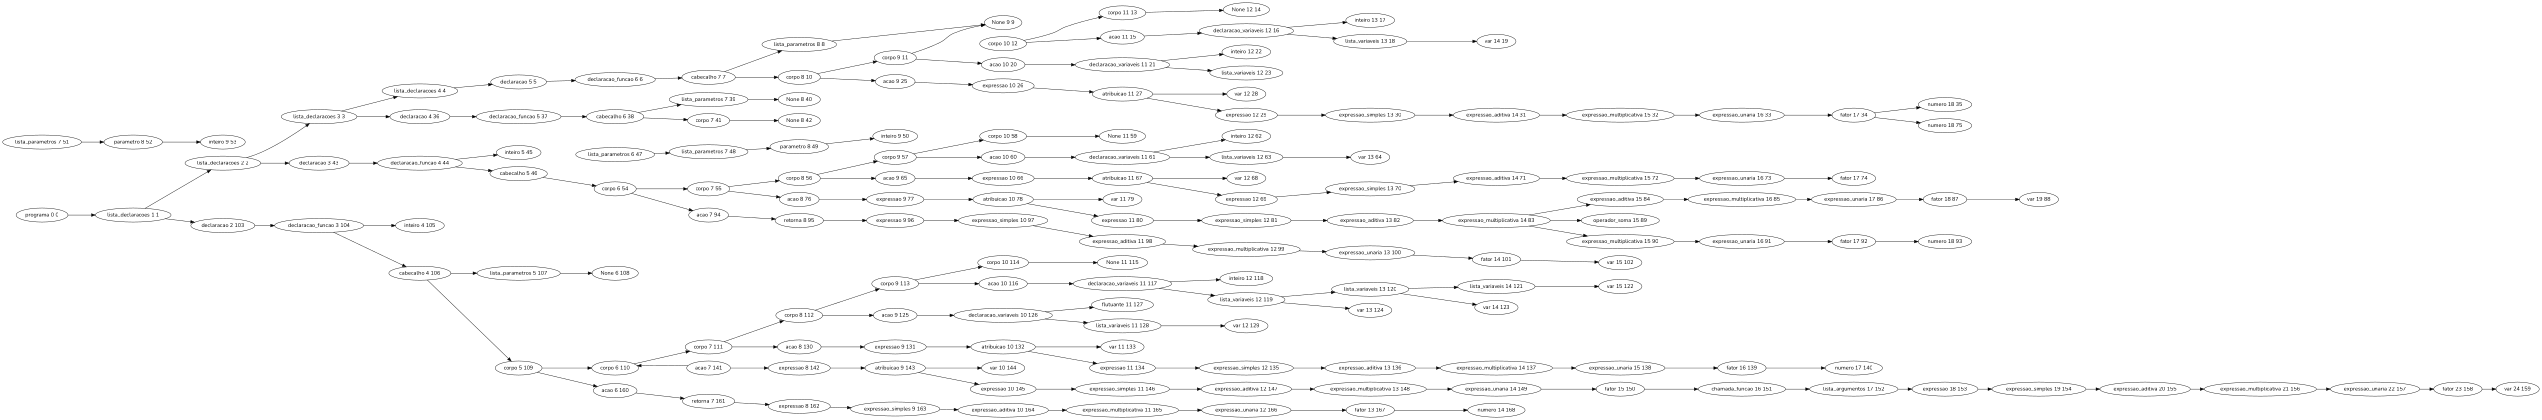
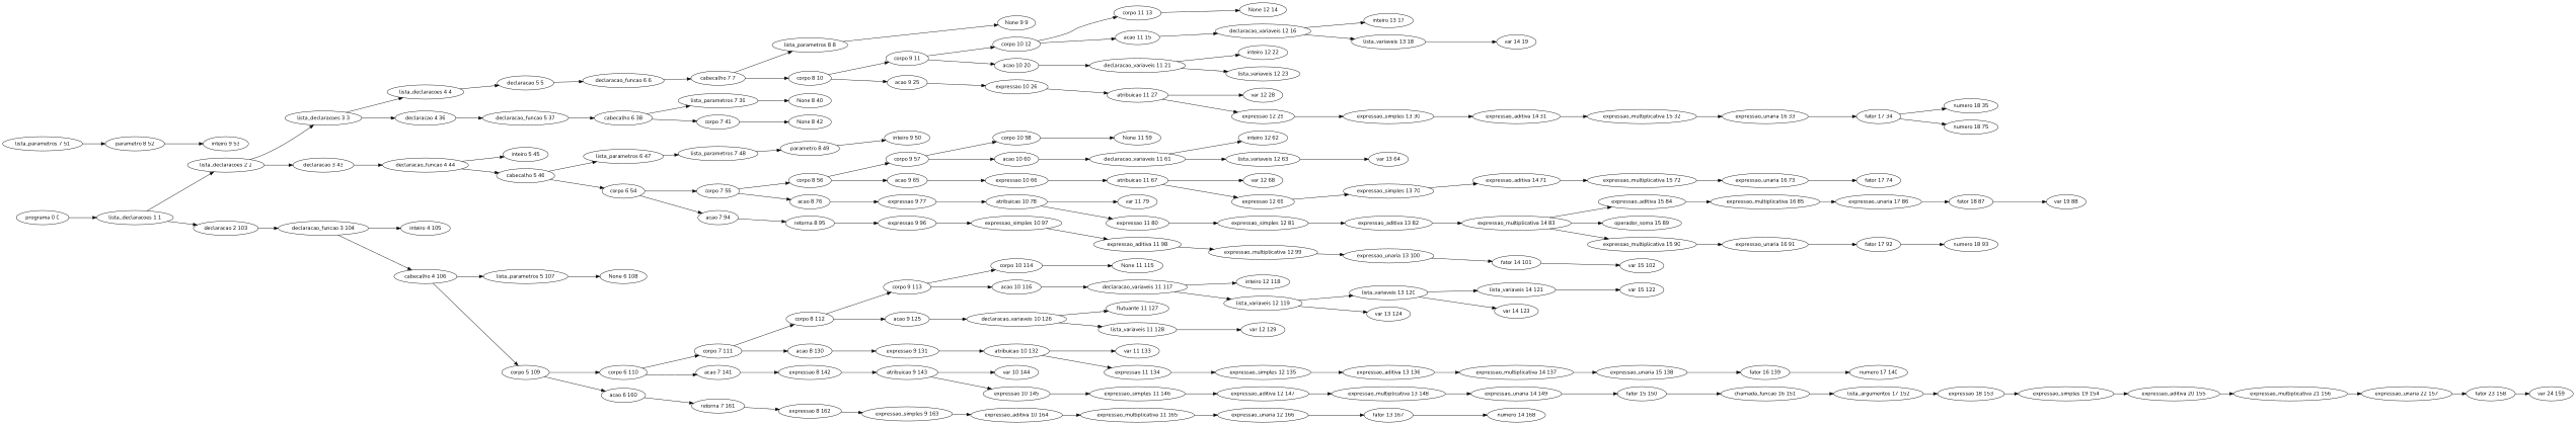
  digraph {
    fontname=Nunito
    rankdir=LR
    node [fontname=Nunito]
    edge [fontname=Nunito]
    "programa 0 0"
    "lista_declaracoes 1 1"
    "lista_declaracoes 2 2"
    "declaracao 2 103"
    "lista_declaracoes 3 3"
    "declaracao 3 43"
    "declaracao_funcao 3 104"
    "lista_declaracoes 4 4"
    "declaracao 4 36"
    "declaracao_funcao 4 44"
    "declaracao 5 5"
    "declaracao_funcao 5 37"
    "declaracao_funcao 6 6"
    "cabecalho 7 7"
    "lista_parametros 8 8"
    "corpo 8 10"
    "None 9 9"
    "corpo 9 11"
    "acao 9 25"
    "corpo 10 12"
    "acao 10 20"
    "expressao 10 26"
    "corpo 11 13"
    "acao 11 15"
    "declaracao_variaveis 11 21"
    "None 12 14"
    "declaracao_variaveis 12 16"
    "inteiro 13 17"
    "lista_variaveis 13 18"
    "var 14 19"
    "inteiro 12 22"
    "lista_variaveis 12 23"
    "atribuicao 11 27"
    "var 12 28"
    "expressao 12 29"
    "expressao_simples 13 30"
    "expressao_aditiva 14 31"
    "expressao_multiplicativa 15 32"
    "expressao_unaria 16 33"
    "fator 17 34"
    "numero 18 35"
    "numero 18 75"
    "cabecalho 6 38"
    "lista_parametros 7 39"
    "corpo 7 41"
    "None 8 40"
    "None 8 42"
    "inteiro 5 45"
    "cabecalho 5 46"
    "lista_parametros 6 47"
    "corpo 6 54"
    "lista_parametros 7 48"
    "corpo 7 55"
    "acao 7 94"
    "parametro 8 49"
    "lista_parametros 7 51"
    "parametro 8 52"
    "inteiro 9 50"
    "inteiro 9 53"
    "corpo 8 56"
    "acao 8 76"
    "retorna 8 95"
    "corpo 9 57"
    "acao 9 65"
    "expressao 9 77"
    "corpo 10 58"
    "acao 10 60"
    "expressao 10 66"
    "None 11 59"
    "declaracao_variaveis 11 61"
    "inteiro 12 62"
    "lista_variaveis 12 63"
    "var 13 64"
    "atribuicao 11 67"
    "var 12 68"
    "expressao 12 69"
    "expressao_simples 13 70"
    "expressao_aditiva 14 71"
    "expressao_multiplicativa 15 72"
    "expressao_unaria 16 73"
    "fator 17 74"
    "atribuicao 10 78"
    "var 11 79"
    "expressao 11 80"
    "expressao_simples 12 81"
    "expressao_aditiva 13 82"
    "expressao_multiplicativa 14 83"
    "expressao_aditiva 15 84"
    "operador_soma 15 89"
    "expressao_multiplicativa 15 90"
    "expressao_multiplicativa 16 85"
    "expressao_unaria 16 91"
    "expressao_unaria 17 86"
    "fator 18 87"
    "var 19 88"
    "fator 17 92"
    "numero 18 93"
    "expressao 9 96"
    "expressao_simples 10 97"
    "expressao_aditiva 11 98"
    "expressao_multiplicativa 12 99"
    "expressao_unaria 13 100"
    "fator 14 101"
    "var 15 102"
    "inteiro 4 105"
    "cabecalho 4 106"
    "lista_parametros 5 107"
    "corpo 5 109"
    "None 6 108"
    "corpo 6 110"
    "acao 6 160"
    "corpo 7 111"
    "acao 7 141"
    "retorna 7 161"
    "corpo 8 112"
    "acao 8 130"
    "expressao 8 142"
    "corpo 9 113"
    "acao 9 125"
    "expressao 9 131"
    "corpo 10 114"
    "acao 10 116"
    "declaracao_variaveis 10 126"
    "None 11 115"
    "declaracao_variaveis 11 117"
    "inteiro 12 118"
    "lista_variaveis 12 119"
    "lista_variaveis 13 120"
    "var 13 124"
    "lista_variaveis 14 121"
    "var 14 123"
    "var 15 122"
    "flutuante 11 127"
    "lista_variaveis 11 128"
    "var 12 129"
    "atribuicao 10 132"
    "var 11 133"
    "expressao 11 134"
    "expressao_simples 12 135"
    "expressao_aditiva 13 136"
    "expressao_multiplicativa 14 137"
    "expressao_unaria 15 138"
    "fator 16 139"
    "numero 17 140"
    "atribuicao 9 143"
    "var 10 144"
    "expressao 10 145"
    "expressao_simples 11 146"
    "expressao_aditiva 12 147"
    "expressao_multiplicativa 13 148"
    "expressao_unaria 14 149"
    "fator 15 150"
    "chamada_funcao 16 151"
    "lista_argumentos 17 152"
    "expressao 18 153"
    "expressao_simples 19 154"
    "expressao_aditiva 20 155"
    "expressao_multiplicativa 21 156"
    "expressao_unaria 22 157"
    "fator 23 158"
    "var 24 159"
    "expressao 8 162"
    "expressao_simples 9 163"
    "expressao_aditiva 10 164"
    "expressao_multiplicativa 11 165"
    "expressao_unaria 12 166"
    "fator 13 167"
    "numero 14 168"
    "programa 0 0" -> "lista_declaracoes 1 1"
    "lista_declaracoes 1 1" -> "lista_declaracoes 2 2"
    "lista_declaracoes 1 1" -> "declaracao 2 103"
    "lista_declaracoes 2 2" -> "lista_declaracoes 3 3"
    "lista_declaracoes 2 2" -> "declaracao 3 43"
    "declaracao 2 103" -> "declaracao_funcao 3 104"
    "lista_declaracoes 3 3" -> "lista_declaracoes 4 4"
    "lista_declaracoes 3 3" -> "declaracao 4 36"
    "declaracao 3 43" -> "declaracao_funcao 4 44"
    "declaracao_funcao 3 104" -> "inteiro 4 105"
    "declaracao_funcao 3 104" -> "cabecalho 4 106"
    "lista_declaracoes 4 4" -> "declaracao 5 5"
    "declaracao 4 36" -> "declaracao_funcao 5 37"
    "declaracao_funcao 4 44" -> "inteiro 5 45"
    "declaracao_funcao 4 44" -> "cabecalho 5 46"
    "declaracao 5 5" -> "declaracao_funcao 6 6"
    "declaracao_funcao 5 37" -> "cabecalho 6 38"
    "declaracao_funcao 6 6" -> "cabecalho 7 7"
    "cabecalho 7 7" -> "lista_parametros 8 8"
    "cabecalho 7 7" -> "corpo 8 10"
    "lista_parametros 8 8" -> "None 9 9"
    "corpo 8 10" -> "corpo 9 11"
    "corpo 8 10" -> "acao 9 25"
-   "corpo 9 11" -> "None 9 9"
+   "corpo 9 11" -> "corpo 10 12"
    "corpo 9 11" -> "acao 10 20"
    "acao 9 25" -> "expressao 10 26"
    "corpo 10 12" -> "corpo 11 13"
    "corpo 10 12" -> "acao 11 15"
    "acao 10 20" -> "declaracao_variaveis 11 21"
    "expressao 10 26" -> "atribuicao 11 27"
    "corpo 11 13" -> "None 12 14"
    "acao 11 15" -> "declaracao_variaveis 12 16"
    "declaracao_variaveis 11 21" -> "inteiro 12 22"
    "declaracao_variaveis 11 21" -> "lista_variaveis 12 23"
    "declaracao_variaveis 12 16" -> "inteiro 13 17"
    "declaracao_variaveis 12 16" -> "lista_variaveis 13 18"
    "lista_variaveis 13 18" -> "var 14 19"
    "atribuicao 11 27" -> "var 12 28"
    "atribuicao 11 27" -> "expressao 12 29"
    "expressao 12 29" -> "expressao_simples 13 30"
    "expressao_simples 13 30" -> "expressao_aditiva 14 31"
    "expressao_aditiva 14 31" -> "expressao_multiplicativa 15 32"
    "expressao_multiplicativa 15 32" -> "expressao_unaria 16 33"
    "expressao_unaria 16 33" -> "fator 17 34"
    "fator 17 34" -> "numero 18 35"
    "fator 17 34" -> "numero 18 75"
    "cabecalho 6 38" -> "lista_parametros 7 39"
    "cabecalho 6 38" -> "corpo 7 41"
    "lista_parametros 7 39" -> "None 8 40"
    "corpo 7 41" -> "None 8 42"
+   "cabecalho 5 46" -> "lista_parametros 6 47"
    "cabecalho 5 46" -> "corpo 6 54"
    "lista_parametros 6 47" -> "lista_parametros 7 48"
    "corpo 6 54" -> "corpo 7 55"
    "corpo 6 54" -> "acao 7 94"
    "lista_parametros 7 48" -> "parametro 8 49"
    "corpo 7 55" -> "corpo 8 56"
    "corpo 7 55" -> "acao 8 76"
    "acao 7 94" -> "retorna 8 95"
    "parametro 8 49" -> "inteiro 9 50"
    "lista_parametros 7 51" -> "parametro 8 52"
    "parametro 8 52" -> "inteiro 9 53"
    "corpo 8 56" -> "corpo 9 57"
    "corpo 8 56" -> "acao 9 65"
    "acao 8 76" -> "expressao 9 77"
    "retorna 8 95" -> "expressao 9 96"
    "corpo 9 57" -> "corpo 10 58"
    "corpo 9 57" -> "acao 10 60"
    "acao 9 65" -> "expressao 10 66"
    "expressao 9 77" -> "atribuicao 10 78"
    "corpo 10 58" -> "None 11 59"
    "acao 10 60" -> "declaracao_variaveis 11 61"
    "expressao 10 66" -> "atribuicao 11 67"
    "declaracao_variaveis 11 61" -> "inteiro 12 62"
    "declaracao_variaveis 11 61" -> "lista_variaveis 12 63"
    "lista_variaveis 12 63" -> "var 13 64"
    "atribuicao 11 67" -> "var 12 68"
    "atribuicao 11 67" -> "expressao 12 69"
    "expressao 12 69" -> "expressao_simples 13 70"
    "expressao_simples 13 70" -> "expressao_aditiva 14 71"
    "expressao_aditiva 14 71" -> "expressao_multiplicativa 15 72"
    "expressao_multiplicativa 15 72" -> "expressao_unaria 16 73"
    "expressao_unaria 16 73" -> "fator 17 74"
    "atribuicao 10 78" -> "var 11 79"
    "atribuicao 10 78" -> "expressao 11 80"
    "expressao 11 80" -> "expressao_simples 12 81"
    "expressao_simples 12 81" -> "expressao_aditiva 13 82"
    "expressao_aditiva 13 82" -> "expressao_multiplicativa 14 83"
    "expressao_multiplicativa 14 83" -> "expressao_aditiva 15 84"
    "expressao_multiplicativa 14 83" -> "operador_soma 15 89"
    "expressao_multiplicativa 14 83" -> "expressao_multiplicativa 15 90"
    "expressao_aditiva 15 84" -> "expressao_multiplicativa 16 85"
    "expressao_multiplicativa 15 90" -> "expressao_unaria 16 91"
    "expressao_multiplicativa 16 85" -> "expressao_unaria 17 86"
    "expressao_unaria 16 91" -> "fator 17 92"
    "expressao_unaria 17 86" -> "fator 18 87"
    "fator 18 87" -> "var 19 88"
    "fator 17 92" -> "numero 18 93"
    "expressao 9 96" -> "expressao_simples 10 97"
    "expressao_simples 10 97" -> "expressao_aditiva 11 98"
    "expressao_aditiva 11 98" -> "expressao_multiplicativa 12 99"
    "expressao_multiplicativa 12 99" -> "expressao_unaria 13 100"
    "expressao_unaria 13 100" -> "fator 14 101"
    "fator 14 101" -> "var 15 102"
    "cabecalho 4 106" -> "lista_parametros 5 107"
    "cabecalho 4 106" -> "corpo 5 109"
    "lista_parametros 5 107" -> "None 6 108"
    "corpo 5 109" -> "corpo 6 110"
    "corpo 5 109" -> "acao 6 160"
    "corpo 6 110" -> "corpo 7 111"
-   "acao 7 141" -> "corpo 6 110"
+   "corpo 6 110" -> "acao 7 141"
    "acao 6 160" -> "retorna 7 161"
    "corpo 7 111" -> "corpo 8 112"
    "corpo 7 111" -> "acao 8 130"
    "acao 7 141" -> "expressao 8 142"
    "retorna 7 161" -> "expressao 8 162"
    "corpo 8 112" -> "corpo 9 113"
    "corpo 8 112" -> "acao 9 125"
    "acao 8 130" -> "expressao 9 131"
    "expressao 8 142" -> "atribuicao 9 143"
    "corpo 9 113" -> "corpo 10 114"
    "corpo 9 113" -> "acao 10 116"
    "acao 9 125" -> "declaracao_variaveis 10 126"
    "expressao 9 131" -> "atribuicao 10 132"
    "corpo 10 114" -> "None 11 115"
    "acao 10 116" -> "declaracao_variaveis 11 117"
    "declaracao_variaveis 10 126" -> "flutuante 11 127"
    "declaracao_variaveis 10 126" -> "lista_variaveis 11 128"
    "declaracao_variaveis 11 117" -> "inteiro 12 118"
    "declaracao_variaveis 11 117" -> "lista_variaveis 12 119"
    "lista_variaveis 12 119" -> "lista_variaveis 13 120"
    "lista_variaveis 12 119" -> "var 13 124"
    "lista_variaveis 13 120" -> "lista_variaveis 14 121"
    "lista_variaveis 13 120" -> "var 14 123"
    "lista_variaveis 14 121" -> "var 15 122"
    "lista_variaveis 11 128" -> "var 12 129"
    "atribuicao 10 132" -> "var 11 133"
    "atribuicao 10 132" -> "expressao 11 134"
    "expressao 11 134" -> "expressao_simples 12 135"
    "expressao_simples 12 135" -> "expressao_aditiva 13 136"
    "expressao_aditiva 13 136" -> "expressao_multiplicativa 14 137"
    "expressao_multiplicativa 14 137" -> "expressao_unaria 15 138"
    "expressao_unaria 15 138" -> "fator 16 139"
    "fator 16 139" -> "numero 17 140"
    "atribuicao 9 143" -> "var 10 144"
    "atribuicao 9 143" -> "expressao 10 145"
    "expressao 10 145" -> "expressao_simples 11 146"
    "expressao_simples 11 146" -> "expressao_aditiva 12 147"
    "expressao_aditiva 12 147" -> "expressao_multiplicativa 13 148"
    "expressao_multiplicativa 13 148" -> "expressao_unaria 14 149"
    "expressao_unaria 14 149" -> "fator 15 150"
    "fator 15 150" -> "chamada_funcao 16 151"
    "chamada_funcao 16 151" -> "lista_argumentos 17 152"
    "lista_argumentos 17 152" -> "expressao 18 153"
    "expressao 18 153" -> "expressao_simples 19 154"
    "expressao_simples 19 154" -> "expressao_aditiva 20 155"
    "expressao_aditiva 20 155" -> "expressao_multiplicativa 21 156"
    "expressao_multiplicativa 21 156" -> "expressao_unaria 22 157"
    "expressao_unaria 22 157" -> "fator 23 158"
    "fator 23 158" -> "var 24 159"
    "expressao 8 162" -> "expressao_simples 9 163"
    "expressao_simples 9 163" -> "expressao_aditiva 10 164"
    "expressao_aditiva 10 164" -> "expressao_multiplicativa 11 165"
    "expressao_multiplicativa 11 165" -> "expressao_unaria 12 166"
    "expressao_unaria 12 166" -> "fator 13 167"
    "fator 13 167" -> "numero 14 168"
  }
